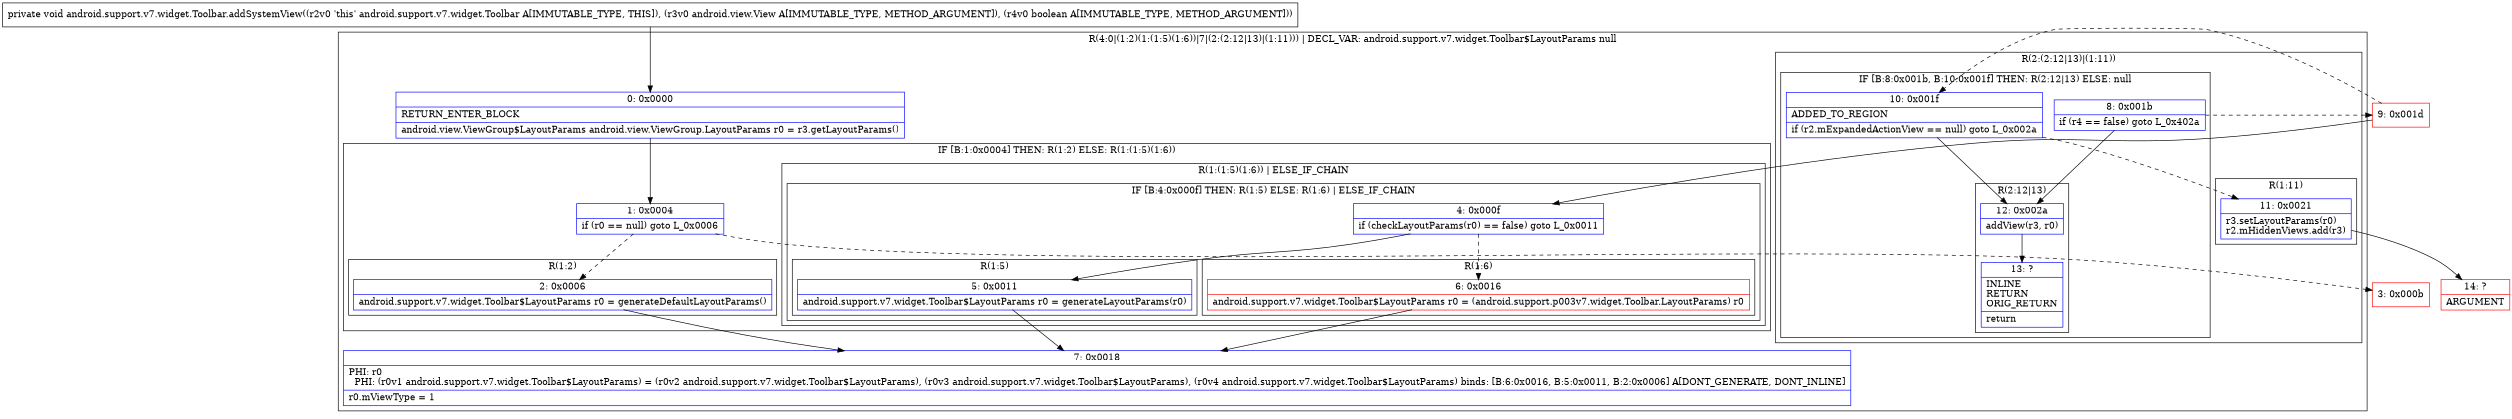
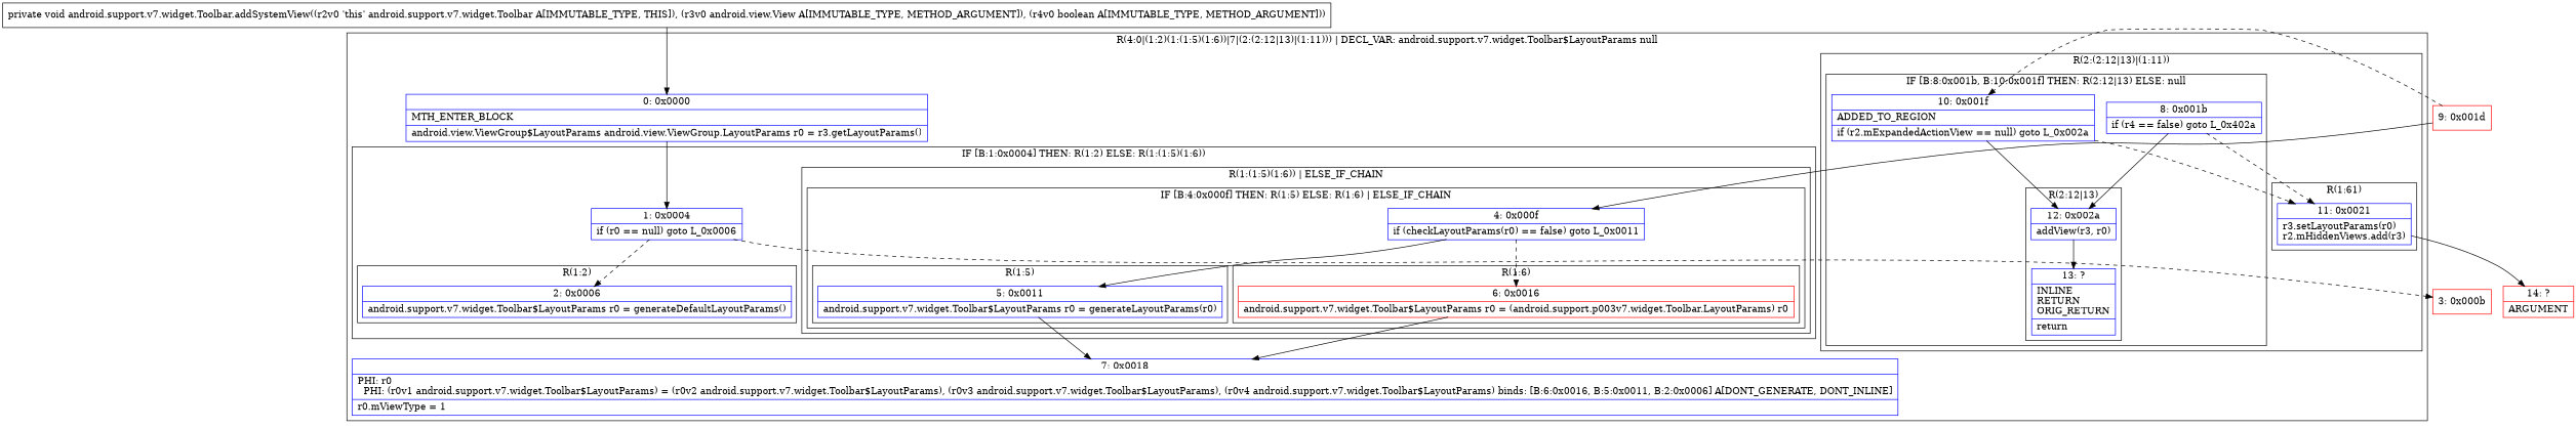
  digraph {
    node [color=blue shape=record]
    n1 [label="{2\:\ 0x0006|android.support.v7.widget.Toolbar$LayoutParams r0 = generateDefaultLayoutParams()\l}"]
    n2 [label="{5\:\ 0x0011|android.support.v7.widget.Toolbar$LayoutParams r0 = generateLayoutParams(r0)\l}"]
    n3 [color=red label="{6\:\ 0x0016|android.support.v7.widget.Toolbar$LayoutParams r0 = (android.support.p003v7.widget.Toolbar.LayoutParams) r0\l}"]
    n4 [label="{4\:\ 0x000f|if (checkLayoutParams(r0) == false) goto L_0x0011\l}"]
    n5 [label="{1\:\ 0x0004|if (r0 == null) goto L_0x0006\l}"]
    n6 [label="{12\:\ 0x002a|addView(r3, r0)\l}"]
    n7 [label="{13\:\ ?|INLINE\lRETURN\lORIG_RETURN\l|return\l}"]
    n8 [label="{8\:\ 0x001b|if (r4 == false) goto L_0x402a\l}"]
    n9 [label="{10\:\ 0x001f|ADDED_TO_REGION\l|if (r2.mExpandedActionView == null) goto L_0x002a\l}"]
    n10 [label="{11\:\ 0x0021|r3.setLayoutParams(r0)\lr2.mHiddenViews.add(r3)\l}"]
-   n11 [label="{0\:\ 0x0000|RETURN_ENTER_BLOCK\l|android.view.ViewGroup$LayoutParams android.view.ViewGroup.LayoutParams r0 = r3.getLayoutParams()\l}"]
+   n11 [label="{0\:\ 0x0000|MTH_ENTER_BLOCK\l|android.view.ViewGroup$LayoutParams android.view.ViewGroup.LayoutParams r0 = r3.getLayoutParams()\l}"]
    n12 [label="{7\:\ 0x0018|PHI: r0 \l  PHI: (r0v1 android.support.v7.widget.Toolbar$LayoutParams) = (r0v2 android.support.v7.widget.Toolbar$LayoutParams), (r0v3 android.support.v7.widget.Toolbar$LayoutParams), (r0v4 android.support.v7.widget.Toolbar$LayoutParams) binds: [B:6:0x0016, B:5:0x0011, B:2:0x0006] A[DONT_GENERATE, DONT_INLINE]\l|r0.mViewType = 1\l}"]
    n13 [color=red label="{3\:\ 0x000b}"]
    n14 [color=red label="{9\:\ 0x001d}"]
    n15 [color=red label="{14\:\ ?|ARGUMENT\l}"]
    n16 [label="{private void android.support.v7.widget.Toolbar.addSystemView((r2v0 'this' android.support.v7.widget.Toolbar A[IMMUTABLE_TYPE, THIS]), (r3v0 android.view.View A[IMMUTABLE_TYPE, METHOD_ARGUMENT]), (r4v0 boolean A[IMMUTABLE_TYPE, METHOD_ARGUMENT])) }" color=""]
    subgraph cluster_1 {
      label="R(4:0|(1:2)(1:(1:5)(1:6))|7|(2:(2:12|13)|(1:11))) | DECL_VAR: android.support.v7.widget.Toolbar$LayoutParams null\l"
      n11
      n12
      subgraph cluster_2 {
        label="IF [B:1:0x0004] THEN: R(1:2) ELSE: R(1:(1:5)(1:6))"
        n5
        subgraph cluster_3 {
          label="R(1:2)"
          n1
        }
        subgraph cluster_4 {
          label="R(1:(1:5)(1:6)) | ELSE_IF_CHAIN\l"
          subgraph cluster_5 {
            label="IF [B:4:0x000f] THEN: R(1:5) ELSE: R(1:6) | ELSE_IF_CHAIN\l"
            n4
            subgraph cluster_6 {
              label="R(1:5)"
              n2
            }
            subgraph cluster_7 {
              label="R(1:6)"
              n3
            }
          }
        }
      }
      subgraph cluster_8 {
        label="R(2:(2:12|13)|(1:11))"
        subgraph cluster_9 {
          label="IF [B:8:0x001b, B:10:0x001f] THEN: R(2:12|13) ELSE: null"
          n8
          n9
          subgraph cluster_10 {
            label="R(2:12|13)"
            n6
            n7
          }
        }
        subgraph cluster_11 {
-         label="R(1:11)"
+         label="R(1:61)"
          n10
        }
      }
    }
-   n1 -> n12
    n2 -> n12
    n3 -> n12
    n4 -> n2
    n4 -> n3 [style=dashed]
    n5 -> n1 [style=dashed]
    n5 -> n13 [style=dashed]
    n6 -> n7
    n8 -> n6
-   n8 -> n14 [style=dashed]
+   n8 -> n10 [style=dashed]
    n9 -> n6
    n9 -> n10 [style=dashed]
    n10 -> n15
    n11 -> n5
    n14 -> n4
    n14 -> n9 [style=dashed]
    n16 -> n11
  }
